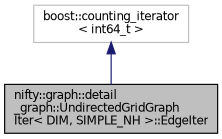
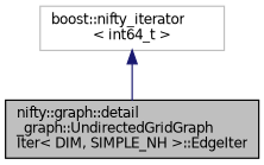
  digraph {
    node [fontname=Helvetica fontsize=10 shape=record style=filled]
    n1 [color=black fillcolor=grey75 fontcolor=black height=0.2 label="nifty::graph::detail\l_graph::UndirectedGridGraph\lIter\< DIM, SIMPLE_NH \>::EdgeIter" width=0.4]
-   n2 [color=grey75 fillcolor=white height=0.2 label="boost::counting_iterator\l\< int64_t \>" width=0.4]
+   n2 [color=grey75 fillcolor=white height=0.2 label="boost::nifty_iterator\l\< int64_t \>" width=0.4]
    n2 -> n1 [color=midnightblue dir=back fontname=Helvetica fontsize=10 labelfontname=Helvetica labelfontsize=10 style=solid]
  }
